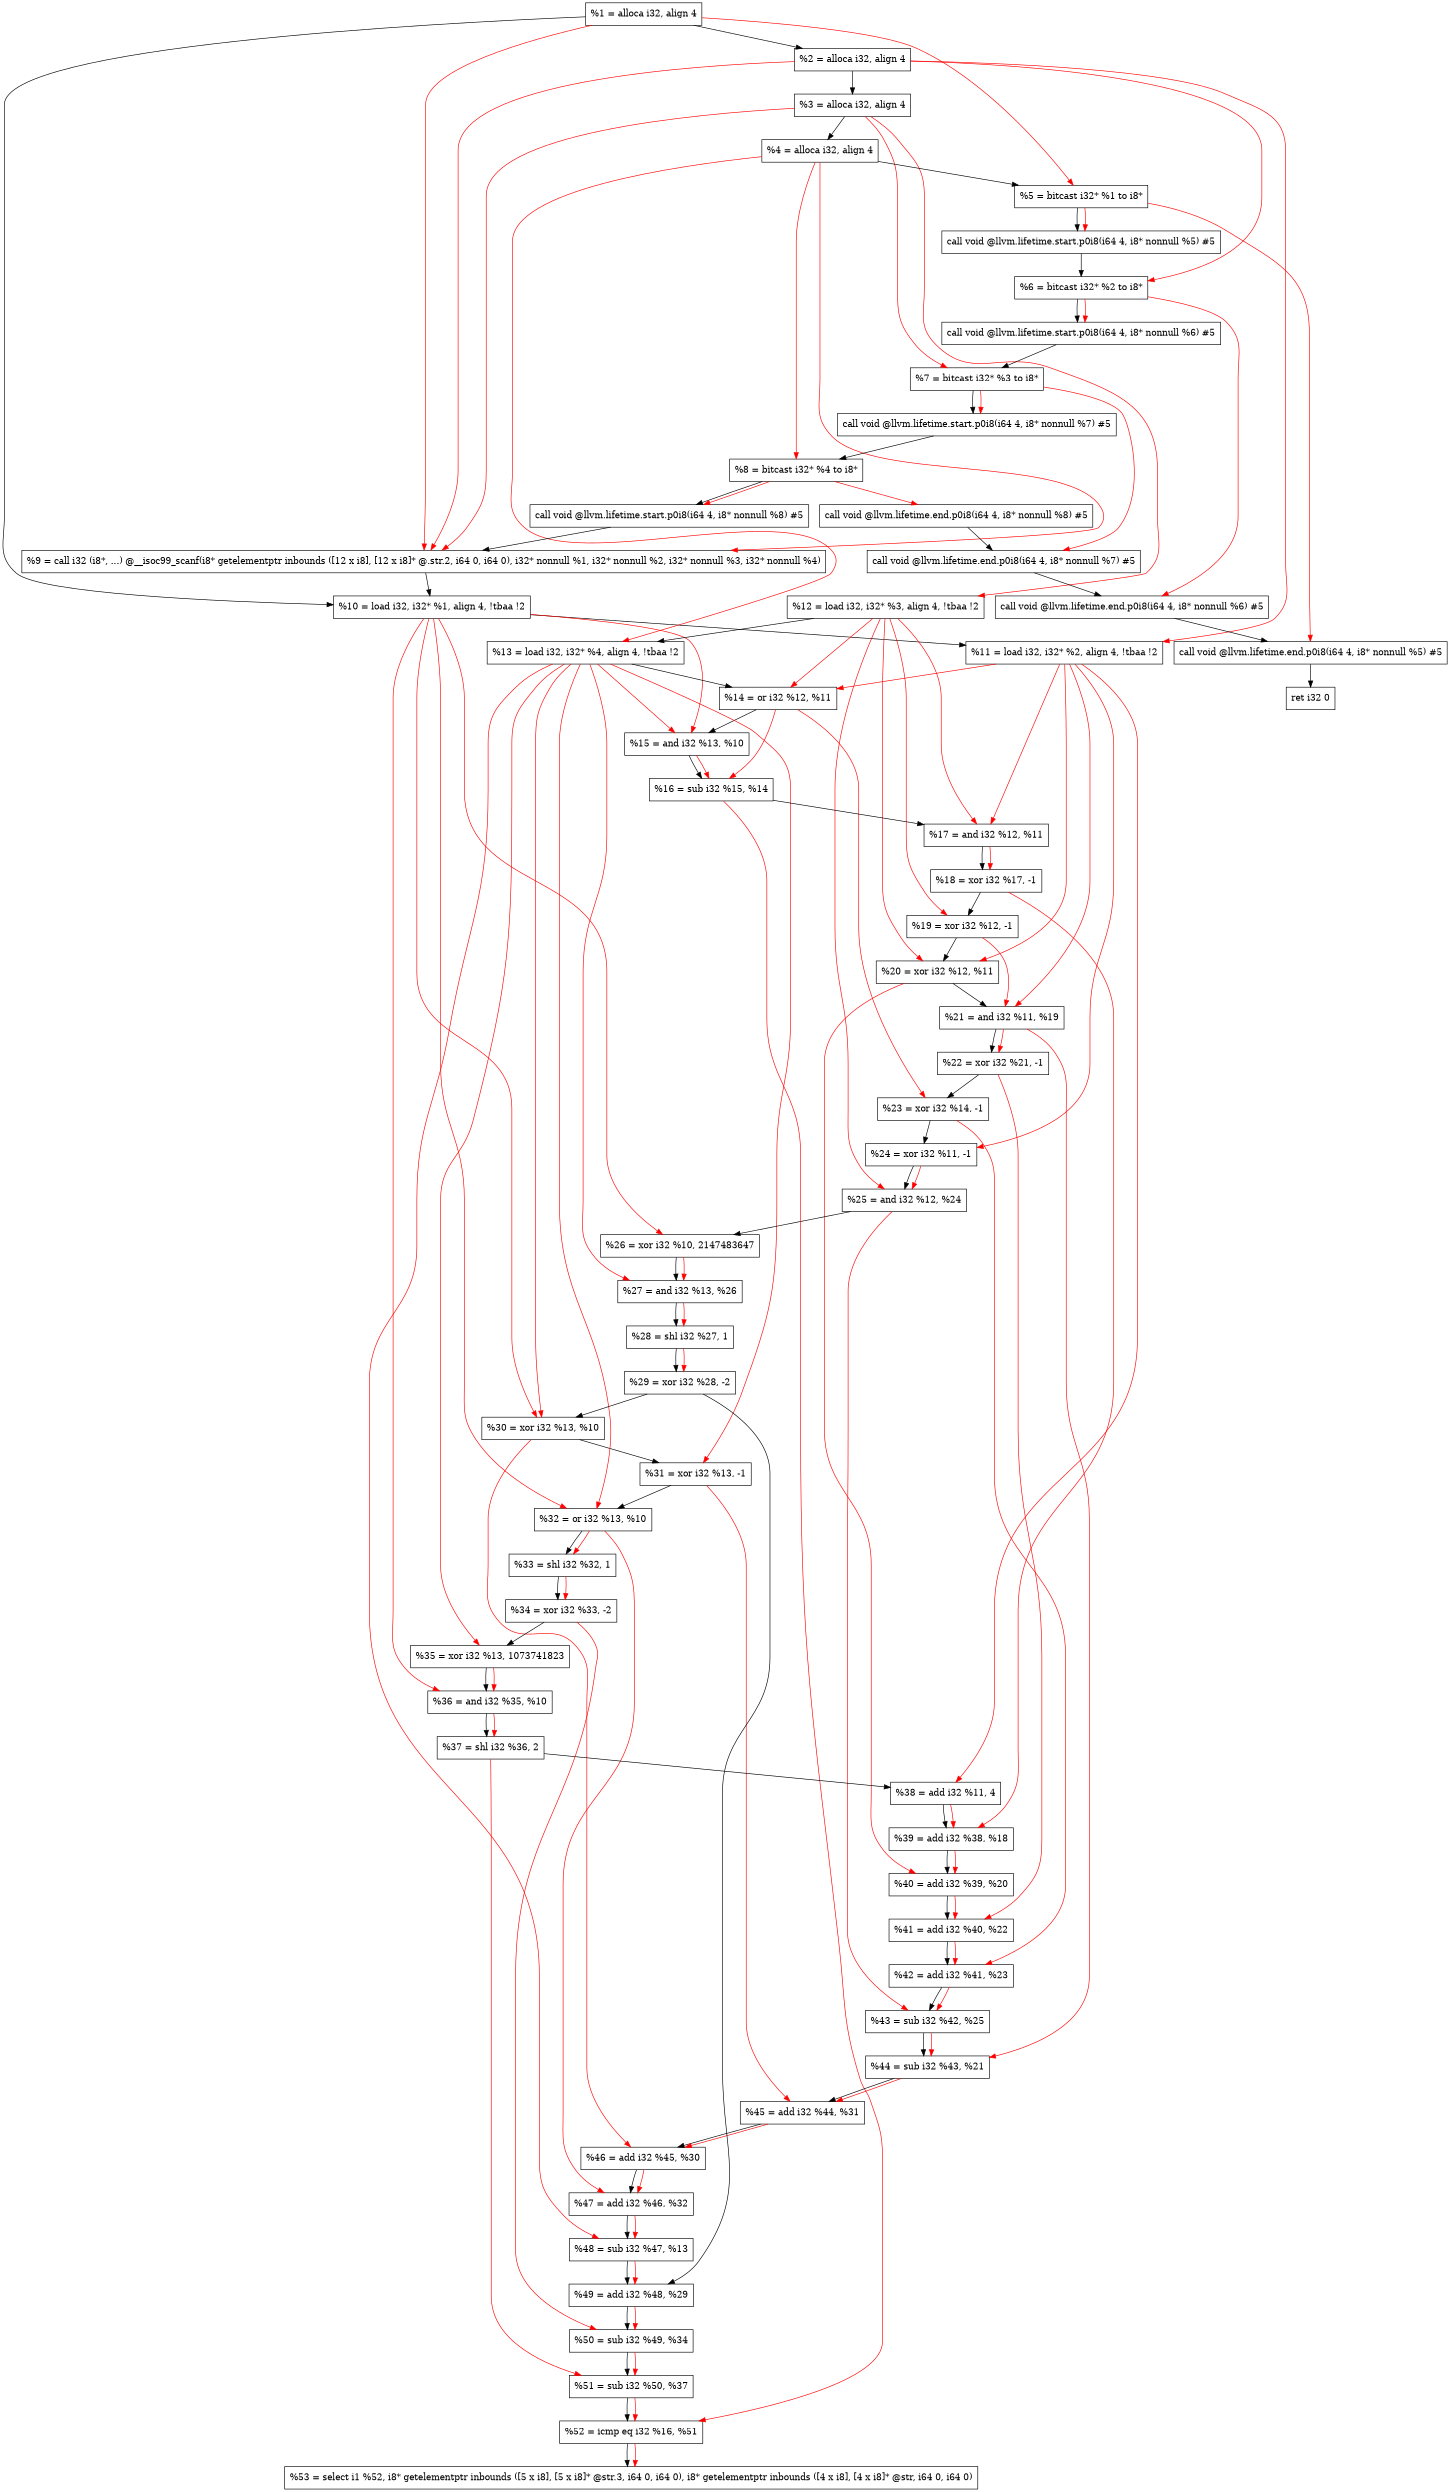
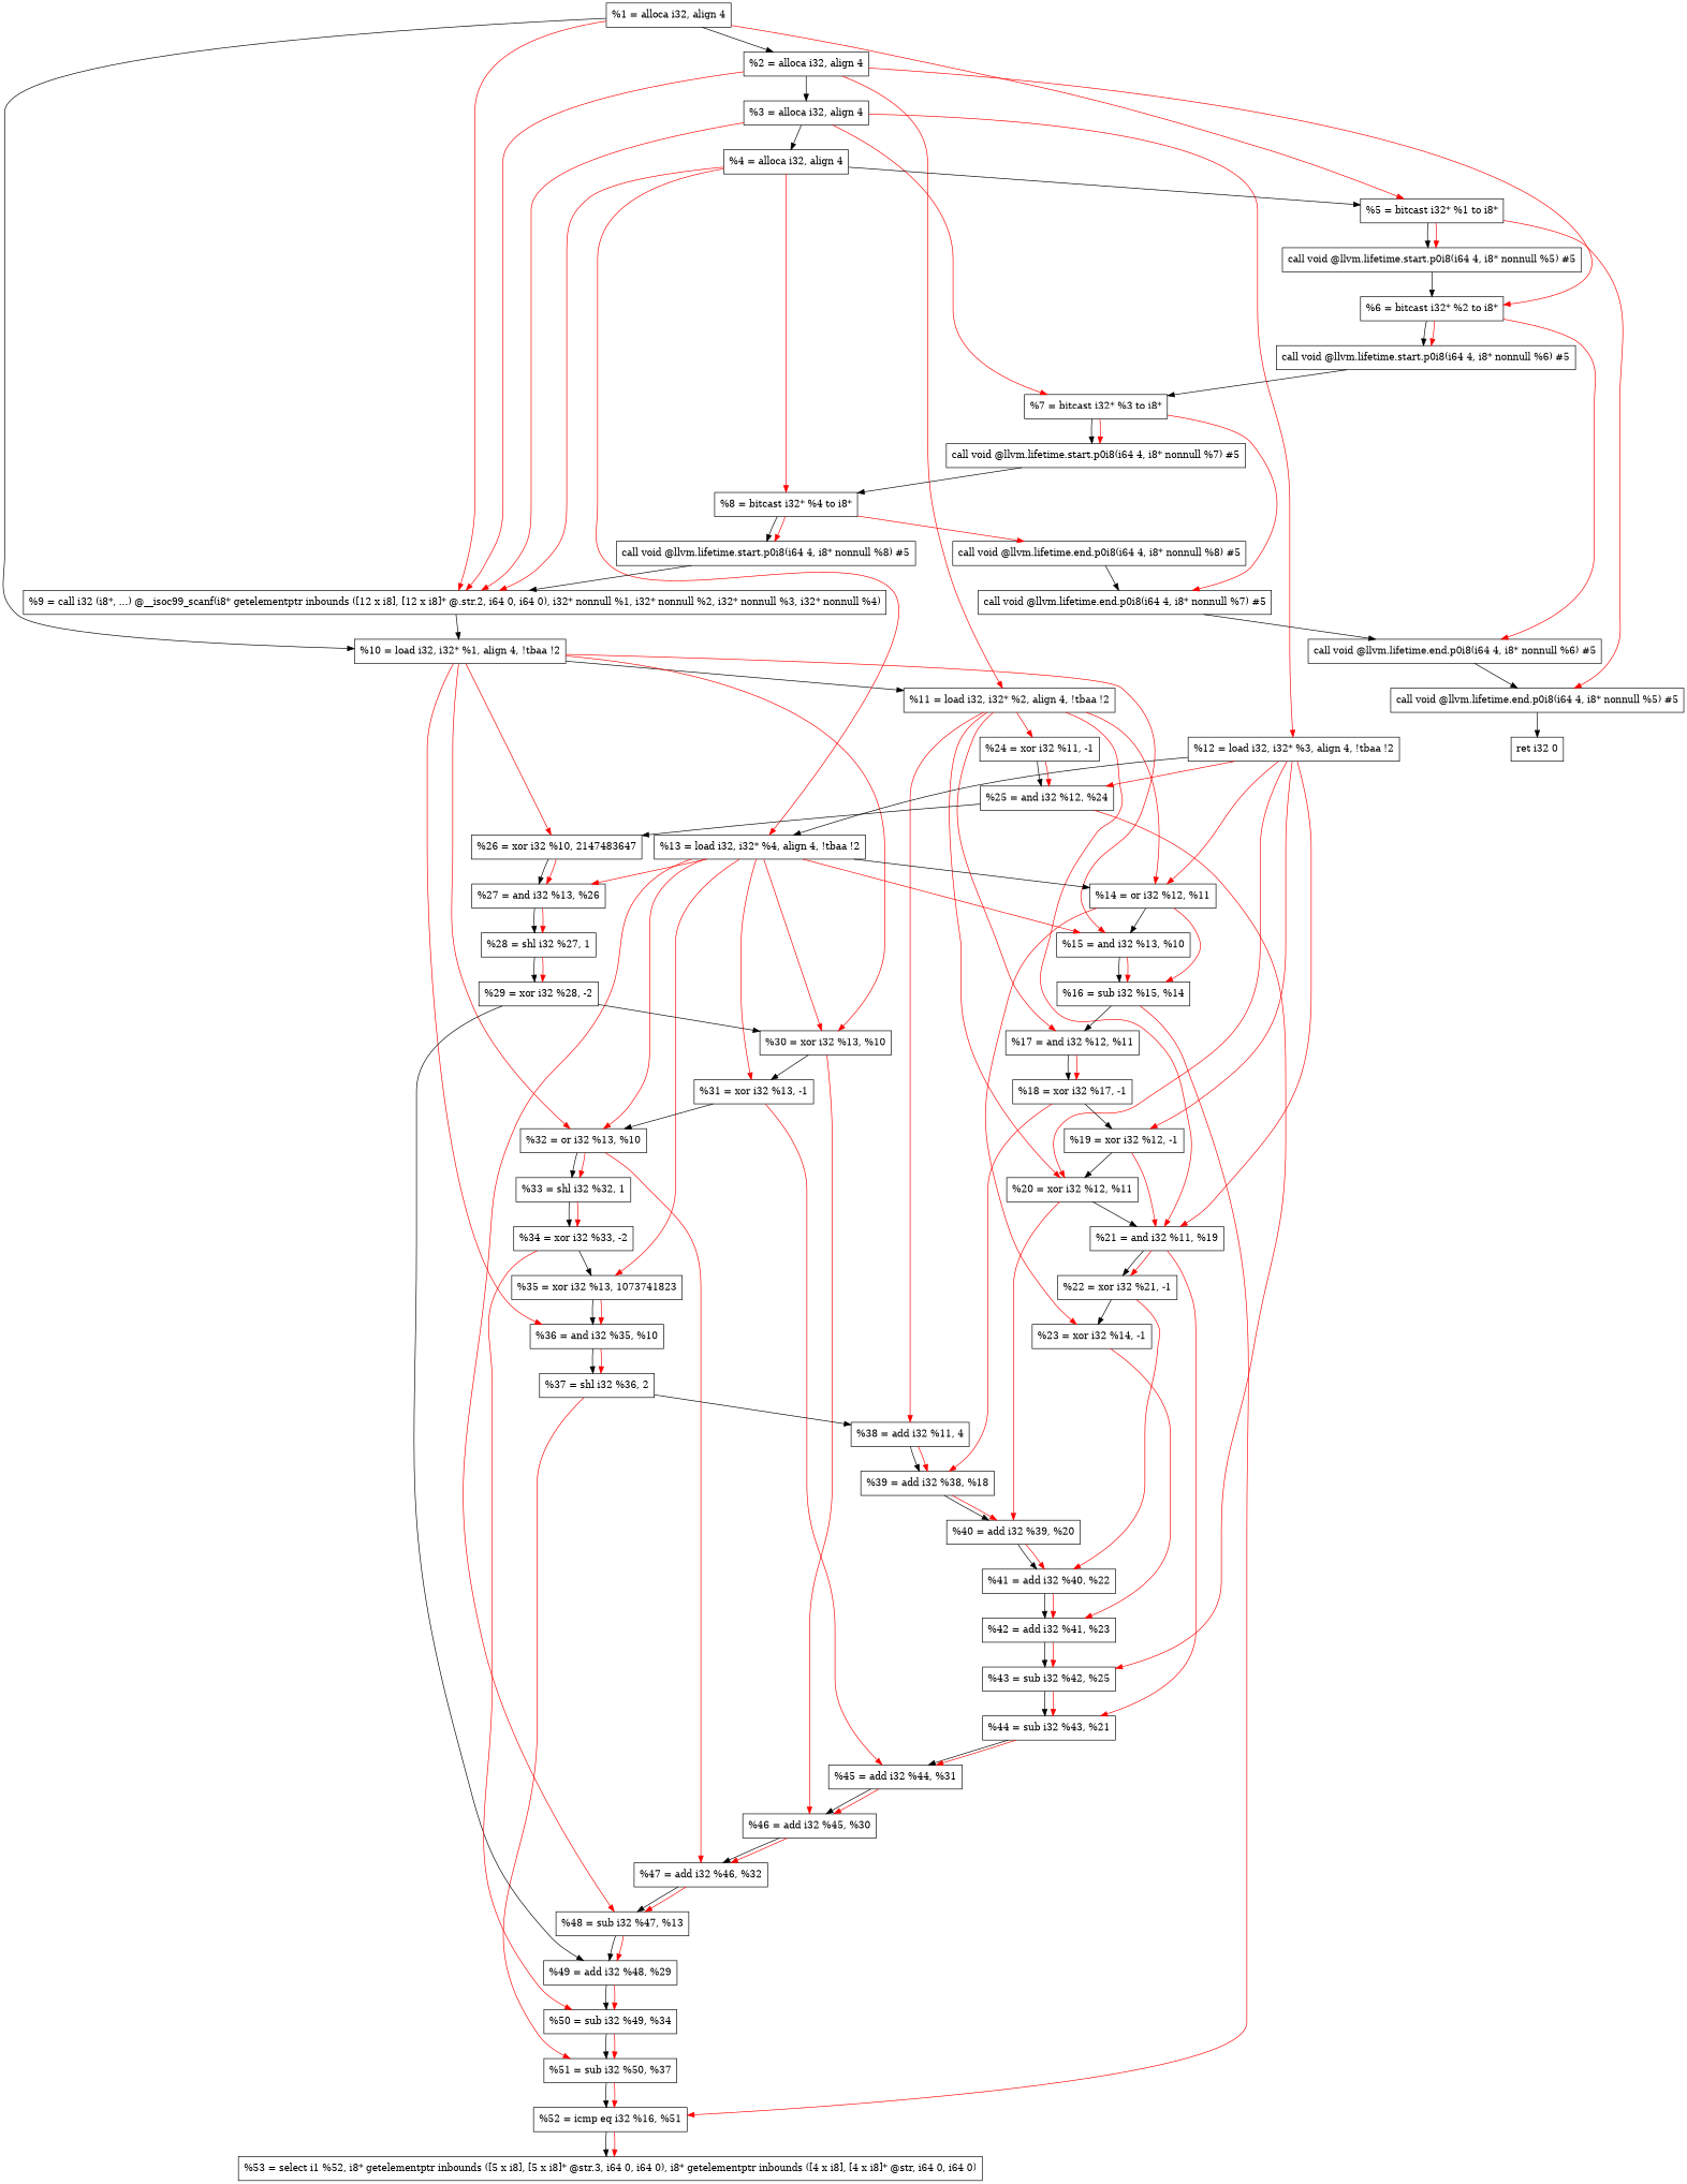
  digraph {
    node [shape=record]
    edge [color=red]
    n1 [label="  %1 = alloca i32, align 4"]
    n2 [label="  %2 = alloca i32, align 4"]
    n3 [label="  %5 = bitcast i32* %1 to i8*"]
    n4 [label="  %9 = call i32 (i8*, ...) @__isoc99_scanf(i8* getelementptr inbounds ([12 x i8], [12 x i8]* @.str.2, i64 0, i64 0), i32* nonnull %1, i32* nonnull %2, i32* nonnull %3, i32* nonnull %4)"]
    n5 [label="  %10 = load i32, i32* %1, align 4, !tbaa !2"]
    n6 [label="  %3 = alloca i32, align 4"]
    n7 [label="  %6 = bitcast i32* %2 to i8*"]
    n8 [label="  %11 = load i32, i32* %2, align 4, !tbaa !2"]
    n9 [label="  call void @llvm.lifetime.start.p0i8(i64 4, i8* nonnull %5) #5"]
    n10 [label="  call void @llvm.lifetime.end.p0i8(i64 4, i8* nonnull %5) #5"]
    n11 [label="  %15 = and i32 %13, %10"]
    n12 [label="  %26 = xor i32 %10, 2147483647"]
    n13 [label="  %30 = xor i32 %13, %10"]
    n14 [label="  %32 = or i32 %13, %10"]
    n15 [label="  %36 = and i32 %35, %10"]
    n16 [label="  %4 = alloca i32, align 4"]
    n17 [label="  %7 = bitcast i32* %3 to i8*"]
    n18 [label="  %12 = load i32, i32* %3, align 4, !tbaa !2"]
    n19 [label="  call void @llvm.lifetime.start.p0i8(i64 4, i8* nonnull %6) #5"]
    n20 [label="  call void @llvm.lifetime.end.p0i8(i64 4, i8* nonnull %6) #5"]
    n21 [label="  %14 = or i32 %12, %11"]
    n22 [label="  %17 = and i32 %12, %11"]
    n23 [label="  %20 = xor i32 %12, %11"]
    n24 [label="  %21 = and i32 %11, %19"]
    n25 [label="  %24 = xor i32 %11, -1"]
    n26 [label="  %38 = add i32 %11, 4"]
    n27 [label="  %8 = bitcast i32* %4 to i8*"]
    n28 [label="  %13 = load i32, i32* %4, align 4, !tbaa !2"]
    n29 [label="  call void @llvm.lifetime.start.p0i8(i64 4, i8* nonnull %7) #5"]
    n30 [label="  call void @llvm.lifetime.end.p0i8(i64 4, i8* nonnull %7) #5"]
    n31 [label="  %19 = xor i32 %12, -1"]
    n32 [label="  %25 = and i32 %12, %24"]
    n33 [label="  call void @llvm.lifetime.start.p0i8(i64 4, i8* nonnull %8) #5"]
    n34 [label="  call void @llvm.lifetime.end.p0i8(i64 4, i8* nonnull %8) #5"]
    n35 [label="  %27 = and i32 %13, %26"]
    n36 [label="  %31 = xor i32 %13, -1"]
    n37 [label="  %35 = xor i32 %13, 1073741823"]
    n38 [label="  %48 = sub i32 %47, %13"]
    n39 [label="  ret i32 0"]
    n40 [label="  %16 = sub i32 %15, %14"]
    n41 [label="  %46 = add i32 %45, %30"]
    n42 [label="  %33 = shl i32 %32, 1"]
    n43 [label="  %47 = add i32 %46, %32"]
    n44 [label="  %37 = shl i32 %36, 2"]
    n45 [label="  %23 = xor i32 %14, -1"]
    n46 [label="  %18 = xor i32 %17, -1"]
    n47 [label="  %40 = add i32 %39, %20"]
    n48 [label="  %22 = xor i32 %21, -1"]
    n49 [label="  %44 = sub i32 %43, %21"]
    n50 [label="  %39 = add i32 %38, %18"]
    n51 [label="  %43 = sub i32 %42, %25"]
    n52 [label="  %28 = shl i32 %27, 1"]
    n53 [label="  %45 = add i32 %44, %31"]
    n54 [label="  %49 = add i32 %48, %29"]
    n55 [label="  %52 = icmp eq i32 %16, %51"]
    n56 [label="  %42 = add i32 %41, %23"]
    n57 [label="  %53 = select i1 %52, i8* getelementptr inbounds ([5 x i8], [5 x i8]* @str.3, i64 0, i64 0), i8* getelementptr inbounds ([4 x i8], [4 x i8]* @str, i64 0, i64 0)"]
    n58 [label="  %41 = add i32 %40, %22"]
    n59 [label="  %29 = xor i32 %28, -2"]
    n60 [label="  %50 = sub i32 %49, %34"]
    n61 [label="  %34 = xor i32 %33, -2"]
    n62 [label="  %51 = sub i32 %50, %37"]
    n1 -> n2 [color=""]
    n1 -> n3
    n1 -> n4
    n1 -> n5 [color=black]
    n2 -> n4
    n2 -> n6 [color=""]
    n2 -> n7
    n2 -> n8
    n3 -> n9 [color=""]
    n3 -> n9
    n3 -> n10
    n4 -> n5 [color=""]
    n5 -> n8 [color=""]
    n5 -> n11
    n5 -> n12
    n5 -> n13
    n5 -> n14
    n5 -> n15
    n6 -> n4
    n6 -> n16 [color=""]
    n6 -> n17
    n6 -> n18
    n7 -> n19 [color=""]
    n7 -> n19
    n7 -> n20
    n8 -> n21
    n8 -> n22
    n8 -> n23
    n8 -> n24
    n8 -> n25
    n8 -> n26
    n9 -> n7 [color=""]
    n10 -> n39 [color=""]
    n11 -> n40 [color=""]
    n11 -> n40
    n12 -> n35 [color=""]
    n12 -> n35
    n13 -> n36 [color=""]
    n13 -> n41
    n14 -> n42 [color=""]
    n14 -> n42
    n14 -> n43
    n15 -> n44 [color=""]
    n15 -> n44
    n16 -> n3 [color=""]
    n16 -> n4
    n16 -> n27
    n16 -> n28
    n17 -> n29 [color=""]
    n17 -> n29
    n17 -> n30
    n18 -> n21
-   n18 -> n22
+   n18 -> n24
    n18 -> n23
    n18 -> n28 [color=""]
    n18 -> n31
    n18 -> n32
    n19 -> n17 [color=""]
    n20 -> n10 [color=""]
    n21 -> n11 [color=""]
    n21 -> n40
    n21 -> n45
    n22 -> n46 [color=""]
    n22 -> n46
    n23 -> n24 [color=""]
    n23 -> n47
    n24 -> n48 [color=""]
    n24 -> n48
    n24 -> n49
    n25 -> n32 [color=""]
    n25 -> n32
    n26 -> n50 [color=""]
    n26 -> n50
    n27 -> n33 [color=""]
    n27 -> n33
    n27 -> n34
    n28 -> n11
    n28 -> n13
    n28 -> n14
    n28 -> n21 [color=""]
    n28 -> n35
    n28 -> n36
    n28 -> n37
    n28 -> n38
    n29 -> n27 [color=""]
    n30 -> n20 [color=""]
    n31 -> n23 [color=""]
    n31 -> n24
    n32 -> n12 [color=""]
    n32 -> n51
    n33 -> n4 [color=""]
    n34 -> n30 [color=""]
    n35 -> n52 [color=""]
    n35 -> n52
    n36 -> n14 [color=""]
    n36 -> n53
    n37 -> n15 [color=""]
    n37 -> n15
    n38 -> n54 [color=""]
    n38 -> n54
    n40 -> n22 [color=""]
    n40 -> n55
    n41 -> n43 [color=""]
    n41 -> n43
    n42 -> n61 [color=""]
    n42 -> n61
    n43 -> n38 [color=""]
    n43 -> n38
    n44 -> n26 [color=""]
    n44 -> n62
-   n45 -> n25 [color=""]
    n45 -> n56
    n46 -> n31 [color=""]
    n46 -> n50
    n47 -> n58 [color=""]
    n47 -> n58
    n48 -> n45 [color=""]
    n48 -> n58
    n49 -> n53 [color=""]
    n49 -> n53
    n50 -> n47 [color=""]
    n50 -> n47
    n51 -> n49 [color=""]
    n51 -> n49
    n52 -> n59 [color=""]
    n52 -> n59
    n53 -> n41 [color=""]
    n53 -> n41
    n54 -> n60 [color=""]
    n54 -> n60
    n55 -> n57 [color=""]
    n55 -> n57
    n56 -> n51 [color=""]
    n56 -> n51
    n58 -> n56 [color=""]
    n58 -> n56
    n59 -> n13 [color=""]
    n59 -> n54 [color=black]
    n60 -> n62 [color=""]
    n60 -> n62
    n61 -> n37 [color=""]
    n61 -> n60
    n62 -> n55 [color=""]
    n62 -> n55
  }
